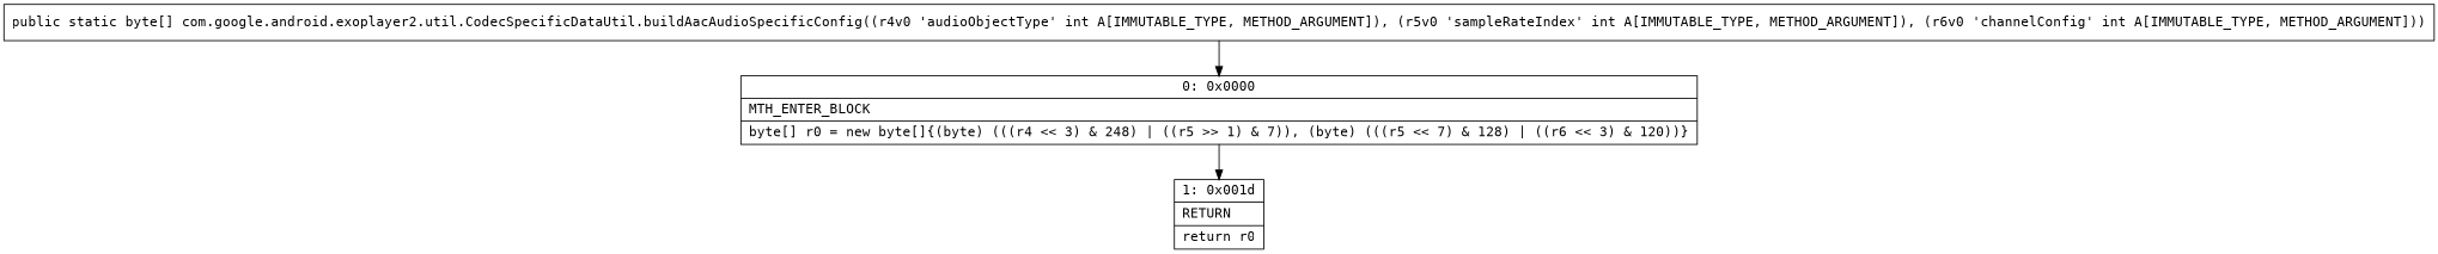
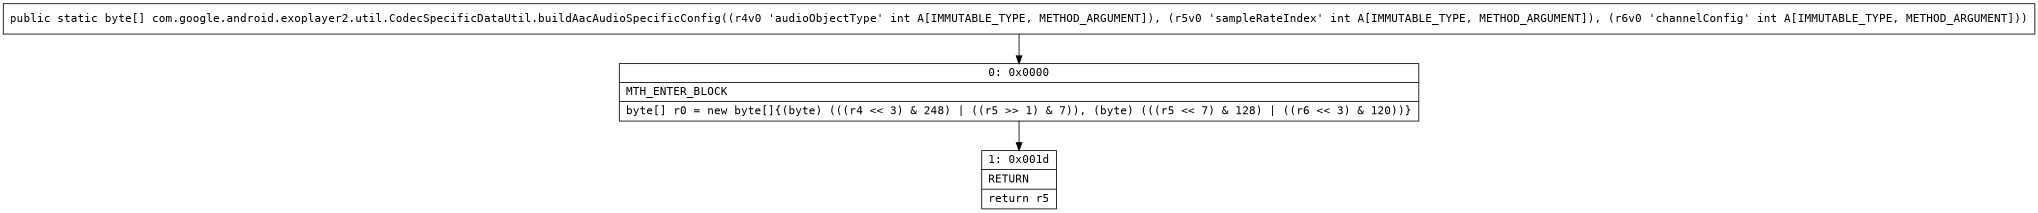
  digraph {
    fontname="DejaVu Sans Mono"
    node [shape=record fontname="DejaVu Sans Mono"]
    edge [fontname="DejaVu Sans Mono"]
    n1 [label="{0\:\ 0x0000|MTH_ENTER_BLOCK\l|byte[] r0 = new byte[]\{(byte) (((r4 \<\< 3) & 248) \| ((r5 \>\> 1) & 7)), (byte) (((r5 \<\< 7) & 128) \| ((r6 \<\< 3) & 120))\}\l}"]
-   n2 [label="{1\:\ 0x001d|RETURN\l|return r0\l}"]
+   n2 [label="{1\:\ 0x001d|RETURN\l|return r5\l}"]
    n3 [label="{public static byte[] com.google.android.exoplayer2.util.CodecSpecificDataUtil.buildAacAudioSpecificConfig((r4v0 'audioObjectType' int A[IMMUTABLE_TYPE, METHOD_ARGUMENT]), (r5v0 'sampleRateIndex' int A[IMMUTABLE_TYPE, METHOD_ARGUMENT]), (r6v0 'channelConfig' int A[IMMUTABLE_TYPE, METHOD_ARGUMENT])) }"]
    n1 -> n2
    n3 -> n1
  }
